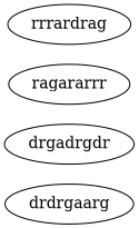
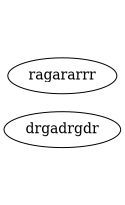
  digraph {
    rankdir=LR
-   n1 [label=drdrgaarg]
    n2 [label=drgadrgdr]
    n3 [label=ragararrr]
-   n4 [label=rrrardrag]
  }
